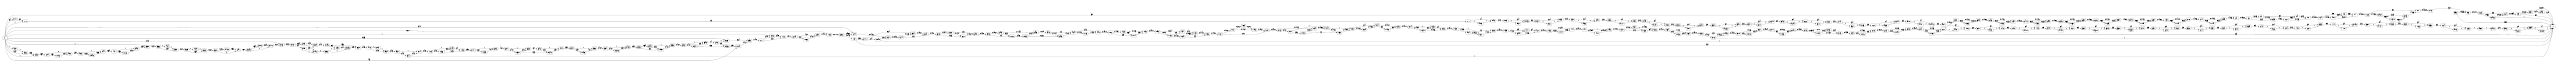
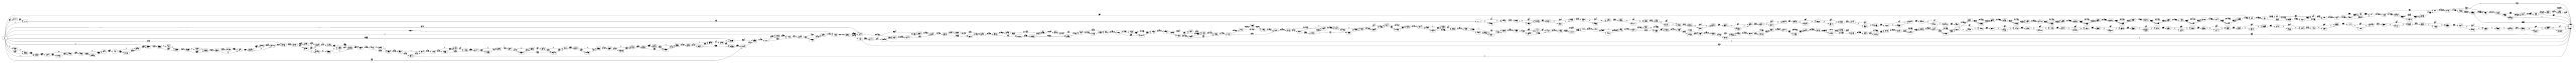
  digraph {
    rankdir=LR
    node [shape=rectangle]
    29
    50
    62
    8852
    89
    8861
    101
    134
    173
    8900
    174
    185
    211
    8922
    215
    8943
    11370
    236
+   8955
    263
    1
    8956
    284
    8966
    289
    8987
    8993
    2171
    2172
    2177
    2198
    9013
    2213
    2258
    9057
    2282
    2303
    9077
    2330
    2390
    9136
    2438
    2480
    9177
    2489
    2510
    9197
    2528
    2549
    9217
    2554
    2591
    9253
    2597
    2619
    9274
    2645
    2666
    9294
    2687
    9314
    2741
    2765
    9337
    2780
    2819
    9375
    2910
    2946
    9410
    2987
    3008
    9430
    3027
    3048
    9450
    3102
    3123
    9470
    3140
    3161
    9490
    3282
    3303
    9510
    3360
    3410
    9559
    3461
    3482
    9579
    3531
    3567
    9614
    3612
    3639
    9640
    3642
    3664
    9661
    3708
    3735
    9687
    3774
    3795
    9707
    3807
    3828
    9727
    3831
    3858
    9753
    3864
    3885
    9773
    9802
    3915
    3918
    3939
    9822
    10035
    4637
    4638
    4658
    4804
    4818
    10078
    4873
    4894
    10098
    5427
    5448
    10118
    5520
    5566
    5587
    5984
    5625
    5646
    11307
    5670
    5691
    10138
    5695
    5718
    6006
    5763
    5775
    5790
    6015
    5796
    10159
    5826
    10193
    5853
    5856
    5860
    5913
    5934
    6075
    5937
    5944
    6114
    6123
    6150
    10253
    6153
    6177
    6213
    10308
    6217
    6238
    10321
    6246
    10342
    6318
    6321
    6366
    10452
    6384
    6438
    10505
    6538
    6543
    10521
    6566
    6573
    6595
    10547
    6605
    10583
    6688
    10044
    6696
    6707
    6726
    6728
    6729
    6750
    10686
    6753
    6756
    6757
    7619
    6771
    7637
    6824
    10790
    7679
    6840
    6845
    6860
    6882
    6900
    6903
    6915
    10870
    6936
    10873
    6948
    6960
    6969
    6990
    7703
    7006
    7035
    7074
    7083
    7098
    7134
    7783
    7152
    7789
    7158
    7167
    7172
    7207
    7193
    7823
    7215
    7221
    7844
    7242
    11012
    7263
    7852
    7284
    7889
    7305
    11052
    7314
    7335
    7892
    7338
    7350
    7371
    7924
    7383
    7396
    7399
    7417
    7420
    7423
    7444
    11477
    7477
    7498
    7972
    7501
    7507
    7522
    7528
    7534
    7564
    11158
    7585
    7618
    7995
    8010
    8031
    11213
    8070
    8091
    11233
    8115
    8136
    11242
    8148
    8154
    8175
    11273
    8184
    8205
    11497
    8241
    8262
    11287
    8378
    8399
    11523
    8433
    8454
    11543
    8478
    8499
    11563
    8505
    8594
    11651
    8628
    8667
    11689
    8673
    8694
    11709
    8759
    8780
    11729
    8814
    8835
    11749
    0
    29 -> 50 [label=274668]
    50 -> 62 [label=272005]
    50 -> 8852 [label=2663]
    62 -> 8852 [label=271423]
    62 -> 89 [label=582]
    8852 -> 8861 [label=274086]
    89 -> 101 [label=3245]
    8861 -> 89 [label=2663]
    8861 -> 101 [label=271423]
    101 -> 134 [label=274668]
    134 -> 173 [label=582]
    134 -> 8900 [label=274086]
    173 -> 174 [label=5851]
    8900 -> 173 [label=5269]
    8900 -> 174 [label=268817]
    174 -> 185 [label=274668]
    185 -> 211 [label=582]
    185 -> 8922 [label=274086]
    211 -> 215 [label=274668]
    8922 -> 8943 [label=5269]
    8922 -> 11370 [label=268817]
    215 -> 236 [label=582]
+   215 -> 8955 [label=274086]
    8943 -> 211 [label=274086]
-   3828 -> 8943 [label=268817]
+   11370 -> 8943 [label=268817]
    236 -> 263 [label=271240]
+   8955 -> 1 [label=765]
+   8955 -> 8956 [label=273321]
    263 -> 284 [label=582]
    263 -> 8966 [label=270658]
    8956 -> 236 [label=270658]
    8956 -> 1 [label=2663]
    284 -> 289 [label=271239]
    8966 -> 1 [label=1]
    8966 -> 284 [label=270657]
    289 -> 1 [label=582]
    289 -> 8987 [label=270657]
    8987 -> 1 [label=268817]
    8987 -> 8993 [label=1840]
    8993 -> 1 [label=1840]
    2171 -> 2172 [label=324]
    2172 -> 2177 [label=325]
    2177 -> 2198 [label=324]
    2177 -> 9013 [label=1]
    2198 -> 2213 [label=325]
    9013 -> 2198 [label=1]
    2213 -> 2258 [label=324]
    2213 -> 9057 [label=1]
    2258 -> 2282 [label=325]
    9057 -> 2258 [label=1]
    2282 -> 2303 [label=324]
    2282 -> 9077 [label=1]
    2303 -> 2330 [label=325]
    9077 -> 2303 [label=1]
    2330 -> 2390 [label=324]
    2330 -> 9136 [label=1]
    2390 -> 2438 [label=325]
    9136 -> 2390 [label=1]
    2438 -> 2480 [label=324]
    2438 -> 9177 [label=1]
    2480 -> 2489 [label=325]
    9177 -> 2480 [label=1]
    2489 -> 2510 [label=324]
    2489 -> 9197 [label=1]
    2510 -> 2528 [label=325]
    9197 -> 2510 [label=1]
    2528 -> 2549 [label=324]
    2528 -> 9217 [label=1]
    2549 -> 2554 [label=325]
    9217 -> 2549 [label=1]
    2554 -> 2591 [label=324]
    2554 -> 9253 [label=1]
    2591 -> 2597 [label=325]
    9253 -> 2591 [label=1]
    2597 -> 2619 [label=324]
    2597 -> 9274 [label=1]
    2619 -> 2645 [label=325]
    9274 -> 2619 [label=1]
    2645 -> 2666 [label=324]
    2645 -> 9294 [label=1]
    2666 -> 2687 [label=324]
    2666 -> 9314 [label=1]
    9294 -> 2666 [label=1]
    2687 -> 2741 [label=325]
    9314 -> 2687 [label=1]
    2741 -> 2765 [label=324]
    2741 -> 9337 [label=1]
    2765 -> 2780 [label=325]
    9337 -> 2765 [label=1]
    2780 -> 2819 [label=324]
    2780 -> 9375 [label=1]
    2819 -> 2910 [label=325]
    9375 -> 2819 [label=1]
    2910 -> 2946 [label=324]
    2910 -> 9410 [label=1]
    2946 -> 2987 [label=325]
    9410 -> 2946 [label=1]
    2987 -> 3008 [label=324]
    2987 -> 9430 [label=1]
    3008 -> 3027 [label=325]
    9430 -> 3008 [label=1]
    3027 -> 3048 [label=324]
    3027 -> 9450 [label=1]
    3048 -> 3102 [label=325]
    9450 -> 3048 [label=1]
    3102 -> 3123 [label=324]
    3102 -> 9470 [label=1]
    3123 -> 3140 [label=325]
    9470 -> 3123 [label=1]
    3140 -> 3161 [label=324]
    3140 -> 9490 [label=1]
    3161 -> 3282 [label=325]
    9490 -> 3161 [label=1]
    3282 -> 3303 [label=324]
    3282 -> 9510 [label=1]
    3303 -> 3360 [label=325]
    9510 -> 3303 [label=1]
    3360 -> 3410 [label=324]
    3360 -> 9559 [label=1]
    3410 -> 3461 [label=325]
    9559 -> 3410 [label=1]
    3461 -> 3482 [label=324]
    3461 -> 9579 [label=1]
    3482 -> 3531 [label=325]
    9579 -> 3482 [label=1]
    3531 -> 3567 [label=324]
    3531 -> 9614 [label=1]
    3567 -> 3612 [label=325]
    9614 -> 3567 [label=1]
    3612 -> 3639 [label=324]
    3612 -> 9640 [label=1]
    3639 -> 3642 [label=325]
    9640 -> 3639 [label=1]
    3642 -> 3664 [label=324]
    3642 -> 9661 [label=1]
    3664 -> 3708 [label=325]
    9661 -> 3664 [label=1]
    3708 -> 3735 [label=324]
    3708 -> 9687 [label=1]
    3735 -> 3774 [label=325]
    9687 -> 3735 [label=1]
    3774 -> 3795 [label=324]
    3774 -> 9707 [label=1]
    3795 -> 3807 [label=325]
    9707 -> 3795 [label=1]
    3807 -> 3828 [label=324]
    3807 -> 9727 [label=1]
    3828 -> 3831 [label=325]
    9727 -> 3828 [label=1]
    3831 -> 3858 [label=324]
    3831 -> 9753 [label=1]
    3858 -> 3864 [label=325]
    9753 -> 3858 [label=1]
    3864 -> 3885 [label=324]
    3864 -> 9773 [label=1]
    3885 -> 9802 [label=1]
    9773 -> 3885 [label=1]
    9802 -> 3915 [label=1]
    3915 -> 3918 [label=325]
    3918 -> 3939 [label=324]
    3918 -> 9822 [label=1]
    3939 -> 1 [label=324]
    3939 -> 10035 [label=1]
    9822 -> 3939 [label=1]
    10035 -> 1 [label=1]
    4637 -> 4638 [label=1]
    4638 -> 4658 [label=7658]
    4658 -> 4804 [label=7659]
    4804 -> 4818 [label=2]
    4804 -> 10078 [label=7657]
    4818 -> 4873 [label=7659]
    10078 -> 4818 [label=7657]
    4873 -> 4894 [label=1]
    4873 -> 10098 [label=7658]
    4894 -> 5427 [label=7659]
    10098 -> 4894 [label=7658]
    5427 -> 5448 [label=1]
    5427 -> 10118 [label=7658]
    5448 -> 5520 [label=7659]
    10118 -> 5448 [label=7658]
    5520 -> 5566 [label=7660]
    5566 -> 5587 [label=7659]
    5566 -> 5984 [label=1]
    5587 -> 5625 [label=7660]
    5984 -> 5587 [label=1]
    5625 -> 5646 [label=7659]
    5625 -> 11307 [label=1]
    5646 -> 5670 [label=7660]
    11307 -> 5646 [label=1]
    5670 -> 5691 [label=2]
    5670 -> 10138 [label=7658]
    5691 -> 5695 [label=7660]
    10138 -> 5691 [label=7658]
    5695 -> 5718 [label=1]
    5695 -> 6006 [label=7659]
    5718 -> 5763 [label=7660]
    6006 -> 5718 [label=7659]
    5763 -> 5775 [label=8483]
    5775 -> 5790 [label=824]
    5775 -> 6015 [label=7659]
    5790 -> 5796 [label=1]
    5790 -> 10159 [label=823]
    6015 -> 5796 [label=1]
    6015 -> 10159 [label=7658]
    5796 -> 5826 [label=2]
    10159 -> 10193 [label=8481]
    5826 -> 5853 [label=1]
    5826 -> 5856 [label=1]
    10193 -> 5853 [label=823]
    10193 -> 5860 [label=7658]
    5853 -> 5856 [label=824]
    5856 -> 5860 [label=825]
    5860 -> 5913 [label=8483]
    5913 -> 5934 [label=8482]
    5913 -> 6075 [label=1]
    5934 -> 5937 [label=8483]
    6075 -> 5934 [label=1]
    5937 -> 5944 [label=8482]
    5937 -> 6114 [label=1]
    5944 -> 1 [label=1]
    5944 -> 6114 [label=8481]
    6114 -> 6123 [label=8482]
    6123 -> 6150 [label=1]
    6123 -> 10253 [label=8481]
    6150 -> 6153 [label=824]
    10253 -> 6150 [label=823]
    10253 -> 6153 [label=7658]
    6153 -> 6177 [label=8482]
    6177 -> 6213 [label=1]
    6177 -> 10308 [label=8481]
    6213 -> 6217 [label=8482]
    10308 -> 6213 [label=8481]
    6217 -> 6238 [label=1]
    6217 -> 10321 [label=8481]
    6238 -> 6246 [label=824]
    10321 -> 6238 [label=823]
    10321 -> 10342 [label=7658]
    6246 -> 10342 [label=823]
    6246 -> 6318 [label=1]
    10342 -> 6318 [label=8481]
    6318 -> 6321 [label=8482]
    6321 -> 6366 [label=1]
    6321 -> 10452 [label=8481]
    6366 -> 6384 [label=8482]
    10452 -> 6366 [label=8481]
    6384 -> 6438 [label=1]
    6384 -> 10505 [label=8481]
    6438 -> 6538 [label=8482]
    10505 -> 6438 [label=8481]
    6538 -> 6543 [label=7659]
    6538 -> 10521 [label=823]
    6543 -> 10521 [label=7658]
    6543 -> 6566 [label=1]
    10521 -> 6566 [label=8481]
    6566 -> 6573 [label=8482]
    6573 -> 6595 [label=1]
    6573 -> 10547 [label=8481]
    6595 -> 6605 [label=824]
    10547 -> 6595 [label=823]
    10547 -> 10583 [label=7658]
    6605 -> 10583 [label=823]
    6605 -> 6688 [label=1]
    10583 -> 10044 [label=8481]
    6688 -> 6696 [label=2664]
    10044 -> 6696 [label=9246]
    6696 -> 6707 [label=11910]
    6707 -> 6726 [label=3429]
    6707 -> 6728 [label=8481]
    6726 -> 6728 [label=3430]
    6728 -> 6729 [label=11911]
    6729 -> 6750 [label=3430]
    6729 -> 10686 [label=8481]
    6750 -> 6753 [label=11911]
    10686 -> 6750 [label=8481]
    6753 -> 6756 [label=280728]
    6756 -> 6757 [label=11145]
    6756 -> 7619 [label=269583]
    6757 -> 1 [label=7657]
    6757 -> 6771 [label=3488]
    7619 -> 7637 [label=271423]
    6771 -> 6824 [label=2664]
    6771 -> 10790 [label=824]
    7637 -> 7679 [label=272246]
    6824 -> 6840 [label=274087]
    10790 -> 1 [label=1]
    10790 -> 7637 [label=823]
    7679 -> 6824 [label=271423]
    7679 -> 6840 [label=823]
    6840 -> 6845 [label=274910]
    6845 -> 6860 [label=272247]
    6845 -> 6882 [label=2663]
    6860 -> 6882 [label=271424]
    6860 -> 6900 [label=823]
    6882 -> 6900 [label=274087]
    6900 -> 6903 [label=274910]
    6903 -> 6915 [label=274087]
    6903 -> 10870 [label=823]
    6915 -> 10870 [label=2663]
    6915 -> 6936 [label=271424]
    10870 -> 10873 [label=3486]
    6936 -> 6948 [label=272247]
    10873 -> 6936 [label=823]
    10873 -> 6960 [label=2663]
    6948 -> 6960 [label=271424]
    6948 -> 6969 [label=823]
    6960 -> 6969 [label=274087]
    6969 -> 6990 [label=3487]
    6969 -> 7703 [label=271423]
    6990 -> 7006 [label=274910]
    7703 -> 6990 [label=271423]
    7006 -> 7035 [label=274087]
    7006 -> 7074 [label=823]
    7035 -> 7074 [label=2664]
    7035 -> 7083 [label=271423]
    7074 -> 7083 [label=3487]
    7083 -> 7098 [label=274910]
    7098 -> 7134 [label=2664]
    7098 -> 7783 [label=272246]
    7134 -> 7152 [label=3487]
    7783 -> 7134 [label=823]
    7783 -> 7789 [label=271423]
    7152 -> 7158 [label=274145]
    7789 -> 7152 [label=270658]
    7789 -> 7158 [label=765]
    7158 -> 7167 [label=274910]
    7167 -> 7172 [label=274087]
    7167 -> 7207 [label=823]
    7172 -> 7193 [label=271481]
    7172 -> 7823 [label=2606]
    7207 -> 7215 [label=274910]
    7193 -> 7207 [label=274087]
    7823 -> 7193 [label=2606]
    7215 -> 7221 [label=3487]
    7215 -> 7844 [label=271423]
    7221 -> 7242 [label=1]
    7221 -> 11012 [label=3486]
    7844 -> 7242 [label=274086]
    7242 -> 7263 [label=1]
    7242 -> 7852 [label=274086]
    11012 -> 7844 [label=2663]
    11012 -> 7852 [label=823]
    7263 -> 7284 [label=824]
    7263 -> 7889 [label=274086]
    7852 -> 7263 [label=274909]
    7284 -> 7305 [label=274087]
    7284 -> 11052 [label=823]
    7889 -> 7284 [label=274086]
    7305 -> 7314 [label=274910]
    11052 -> 7305 [label=823]
    7314 -> 7335 [label=1]
    7314 -> 7892 [label=274909]
    7335 -> 7338 [label=824]
    7892 -> 7335 [label=823]
    7892 -> 7338 [label=274086]
    7338 -> 7350 [label=274910]
    7350 -> 7371 [label=1]
    7350 -> 7924 [label=274909]
    7371 -> 7383 [label=274087]
    7924 -> 7371 [label=274086]
    7924 -> 7383 [label=823]
    7383 -> 7396 [label=274910]
    7396 -> 7399 [label=274087]
    7396 -> 7417 [label=823]
    7399 -> 7417 [label=1]
    7399 -> 7420 [label=274086]
    7417 -> 7420 [label=824]
    7420 -> 7423 [label=274910]
    7423 -> 7444 [label=272247]
    7423 -> 11477 [label=2663]
    7444 -> 7477 [label=274910]
    11477 -> 7444 [label=2663]
    7477 -> 7498 [label=1]
    7477 -> 7972 [label=274909]
    7498 -> 7501 [label=274910]
    7972 -> 7498 [label=274909]
    7501 -> 7507 [label=274087]
    7501 -> 7522 [label=823]
    7507 -> 7522 [label=1]
    7507 -> 7528 [label=274086]
    7522 -> 7528 [label=824]
    7528 -> 7534 [label=274910]
    7534 -> 7564 [label=274087]
    7534 -> 11158 [label=823]
    7564 -> 7585 [label=274910]
    11158 -> 7564 [label=823]
    7585 -> 7618 [label=274087]
    7585 -> 7995 [label=823]
    7618 -> 1 [label=1]
    7618 -> 7995 [label=274086]
    7995 -> 8010 [label=274909]
    8010 -> 8031 [label=274086]
    8010 -> 11213 [label=823]
    8031 -> 8070 [label=274909]
    11213 -> 8031 [label=823]
    8070 -> 8091 [label=274086]
    8070 -> 11233 [label=823]
    8091 -> 8115 [label=274909]
    11233 -> 8091 [label=823]
    8115 -> 8136 [label=2606]
    8115 -> 11242 [label=272303]
    8136 -> 8148 [label=3429]
    11242 -> 8136 [label=823]
    11242 -> 8148 [label=271480]
    8148 -> 8154 [label=274909]
    8154 -> 8175 [label=274086]
    8154 -> 11273 [label=823]
    8175 -> 8184 [label=274909]
    11273 -> 8175 [label=823]
    8184 -> 8205 [label=272246]
    8184 -> 11497 [label=2663]
    8205 -> 8241 [label=274909]
    11497 -> 8205 [label=2663]
    8241 -> 8262 [label=271423]
    8241 -> 11287 [label=3486]
    8262 -> 8378 [label=274086]
    11287 -> 1 [label=823]
    11287 -> 8262 [label=2663]
    8378 -> 8399 [label=271423]
    8378 -> 11523 [label=2663]
    8399 -> 8433 [label=274086]
    11523 -> 8399 [label=2663]
    8433 -> 8454 [label=271423]
    8433 -> 11543 [label=2663]
    8454 -> 8478 [label=274086]
    11543 -> 8454 [label=2663]
    8478 -> 8499 [label=271423]
    8478 -> 11563 [label=2663]
    8499 -> 8505 [label=274086]
    11563 -> 8499 [label=2663]
    8505 -> 8594 [label=271423]
    8505 -> 11651 [label=2663]
    8594 -> 8628 [label=274086]
    11651 -> 8594 [label=2663]
    8628 -> 8667 [label=271423]
    8628 -> 11689 [label=2663]
    8667 -> 8673 [label=274086]
    11689 -> 8667 [label=2663]
    8673 -> 8694 [label=271423]
    8673 -> 11709 [label=2663]
    8694 -> 8759 [label=274086]
    11709 -> 8694 [label=2663]
    8759 -> 8780 [label=271423]
    8759 -> 11729 [label=2663]
    8780 -> 8814 [label=274086]
    11729 -> 8780 [label=2663]
    8814 -> 8835 [label=271423]
    8814 -> 11749 [label=2663]
    8835 -> 29 [label=274086]
    11749 -> 8835 [label=2663]
    0 -> 29 [label=582]
    0 -> 2171 [label=324]
    0 -> 2172 [label=1]
    0 -> 4637 [label=1]
    0 -> 4638 [label=7657]
    0 -> 4658 [label=1]
    0 -> 5520 [label=1]
    0 -> 5763 [label=823]
    0 -> 6688 [label=2663]
    0 -> 10044 [label=765]
    0 -> 6726 [label=1]
    0 -> 6753 [label=268817]
    0 -> 7619 [label=1840]
  }
